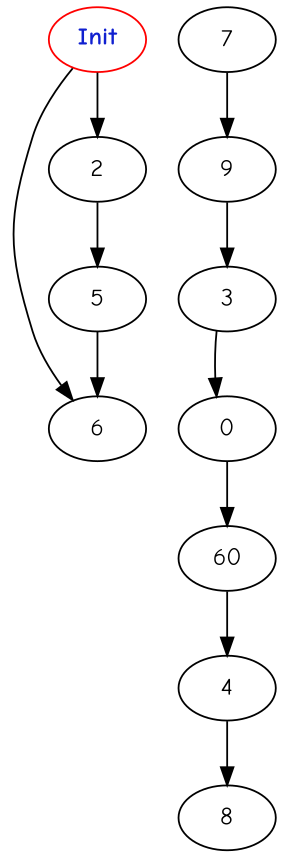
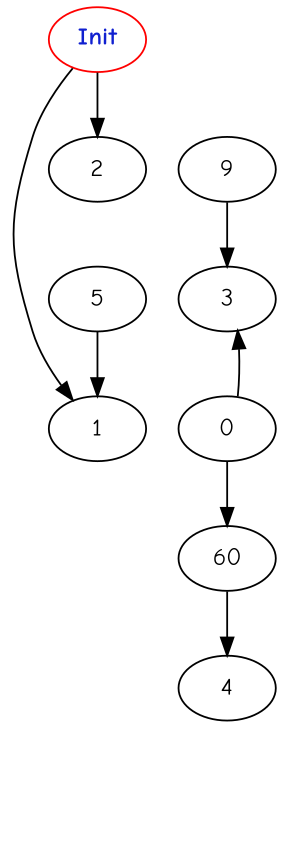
  digraph {
    fontname="Comic Neue"
    node [fontname="Comic Neue"]
    edge [fontname="Comic Neue" weight=4.0]
    n1 [color=red fontcolor="#1020d0" label=<<b>Init</b>>]
-   1 [label=6]
+   1
    2
    5
-   7
    9
    3
    n8 [label=0]
    n9 [label=60]
    4
-   8
    n1 -> 1 [weight=2.0]
    n1 -> 2
-   2 -> 5
    5 -> 1 [weight=3.0]
-   7 -> 9 [weight=3.0]
    9 -> 3 [weight=7.0]
-   3 -> n8 [weight=5.0]
+   n8 -> 3 [weight=5.0]
    n8 -> n9 [weight=6.0]
    n9 -> 4 [weight=1.0]
-   4 -> 8 [weight=6.0]
  }
